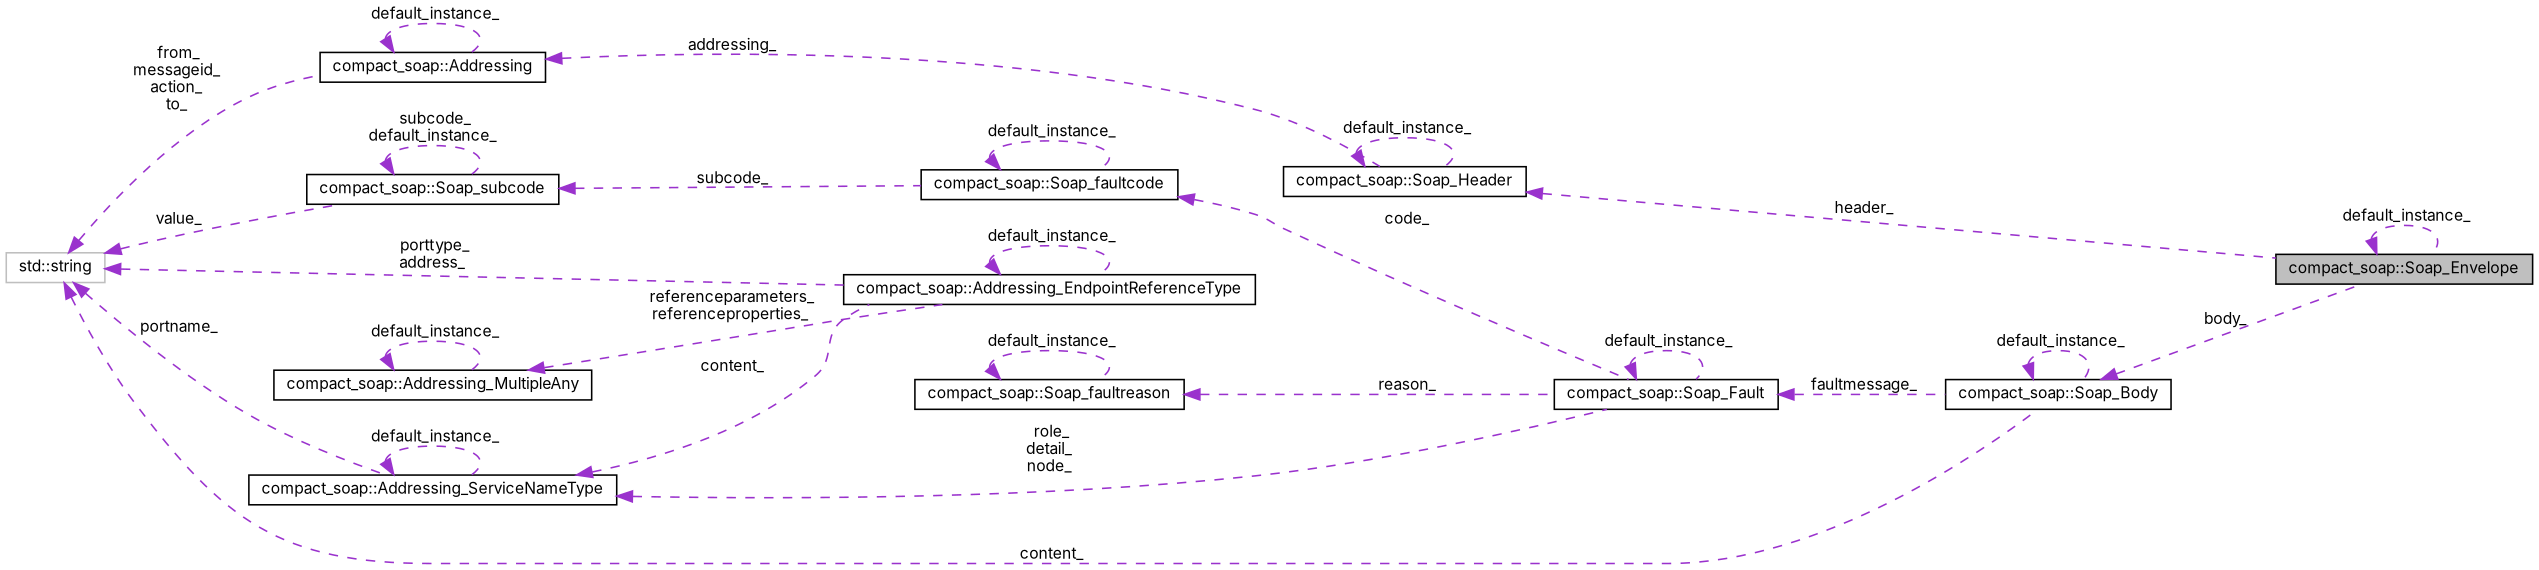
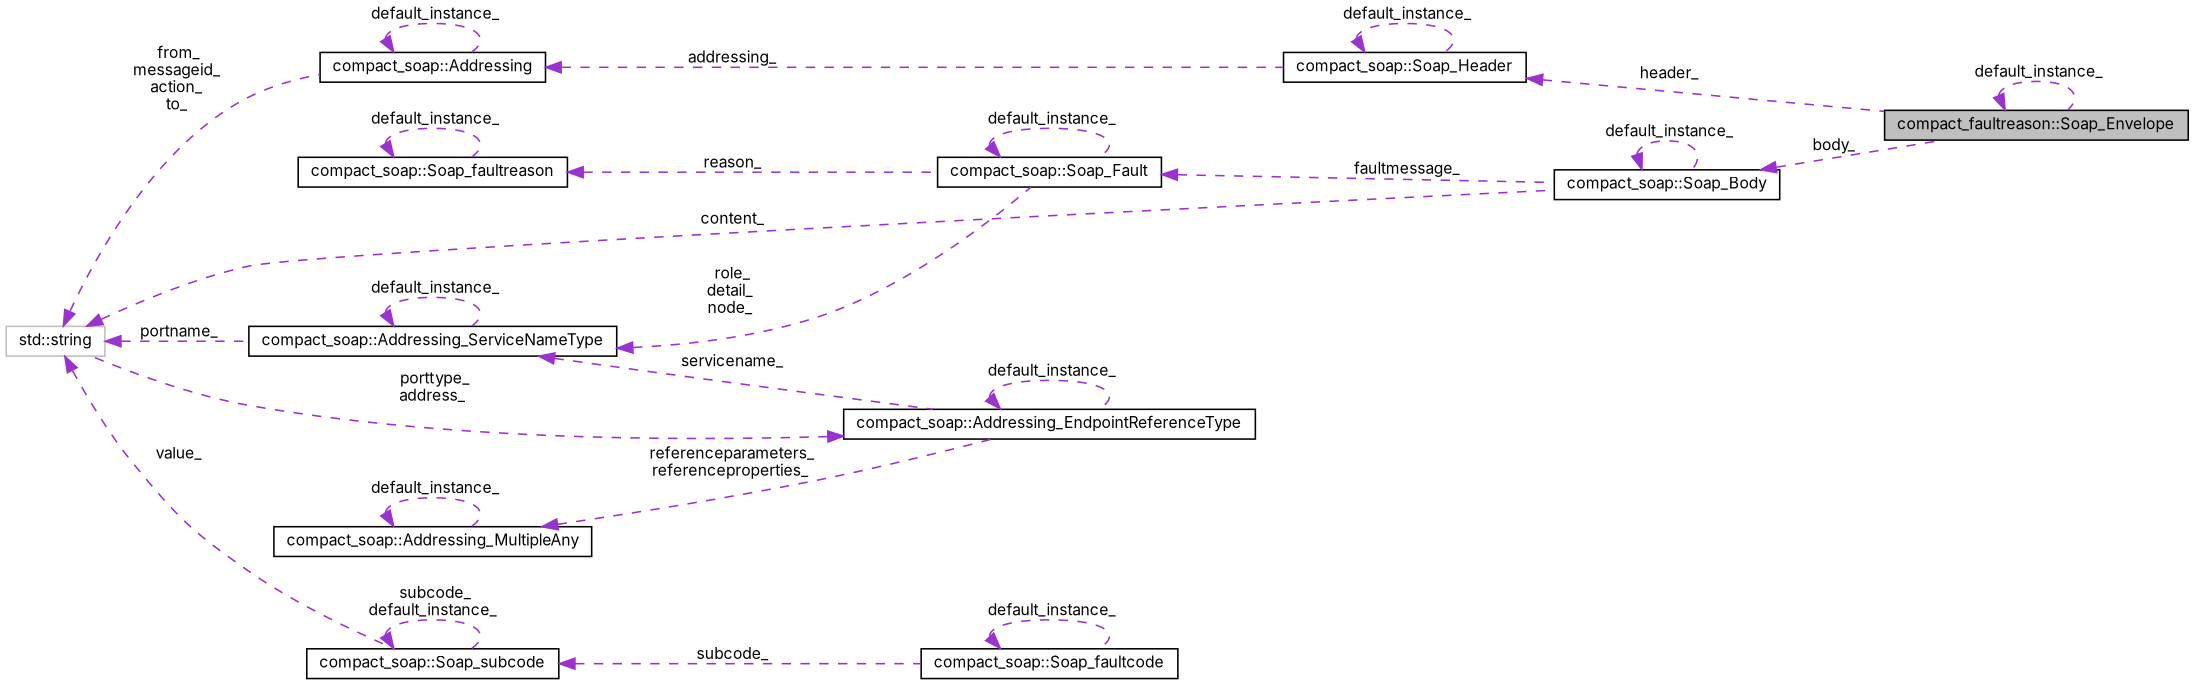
  digraph {
    fontname=Inter
    rankdir=LR
    node [color=black fillcolor=white fontname=Inter fontsize=10 shape=record style=filled]
    edge [color=darkorchid3 dir=back fontname=Inter fontsize=10 labelfontname=Helvetica labelfontsize=10 style=dashed]
-   n1 [fillcolor=grey75 fontcolor=black height=0.2 label="compact_soap::Soap_Envelope" width=0.4]
+   n1 [fillcolor=grey75 fontcolor=black height=0.2 label="compact_faultreason::Soap_Envelope" width=0.4]
    n2 [height=0.2 label="compact_soap::Soap_Header" width=0.4]
    n3 [height=0.2 label="compact_soap::Addressing" width=0.4]
    n4 [color=grey75 height=0.2 label="std::string" width=0.4]
    n5 [height=0.2 label="compact_soap::Addressing_EndpointReferenceType" width=0.4]
    n6 [height=0.2 label="compact_soap::Addressing_ServiceNameType" width=0.4]
    n7 [height=0.2 label="compact_soap::Soap_Body" width=0.4]
    n8 [height=0.2 label="compact_soap::Soap_subcode" width=0.4]
    n9 [height=0.2 label="compact_soap::Soap_Fault" width=0.4]
    n10 [height=0.2 label="compact_soap::Soap_faultcode" width=0.4]
    n11 [height=0.2 label="compact_soap::Addressing_MultipleAny" width=0.4]
    n12 [height=0.2 label="compact_soap::Soap_faultreason" width=0.4]
    n1 -> n1 [label=" default_instance_"]
    n2 -> n1 [label=" header_"]
    n2 -> n2 [label=" default_instance_"]
    n3 -> n2 [label=" addressing_"]
    n3 -> n3 [label=" default_instance_"]
    n4 -> n3 [label=" from_\nmessageid_\naction_\nto_"]
-   n4 -> n5 [label=" porttype_\naddress_"]
+   n5 -> n4 [label=" porttype_\naddress_"]
    n4 -> n6 [label=" portname_"]
    n4 -> n7 [label=" content_"]
    n4 -> n8 [label=" value_"]
    n5 -> n5 [label=" default_instance_"]
-   n6 -> n5 [label=" content_"]
+   n6 -> n5 [label=" servicename_"]
    n6 -> n6 [label=" default_instance_"]
    n6 -> n9 [label=" role_\ndetail_\nnode_"]
    n7 -> n1 [label=" body_"]
    n7 -> n7 [label=" default_instance_"]
    n8 -> n8 [label=" subcode_\ndefault_instance_"]
    n8 -> n10 [label=" subcode_"]
    n9 -> n7 [label=" faultmessage_"]
    n9 -> n9 [label=" default_instance_"]
-   n10 -> n9 [label=" code_"]
    n10 -> n10 [label=" default_instance_"]
    n11 -> n5 [label=" referenceparameters_\nreferenceproperties_"]
    n11 -> n11 [label=" default_instance_"]
    n12 -> n9 [label=" reason_"]
    n12 -> n12 [label=" default_instance_"]
  }
